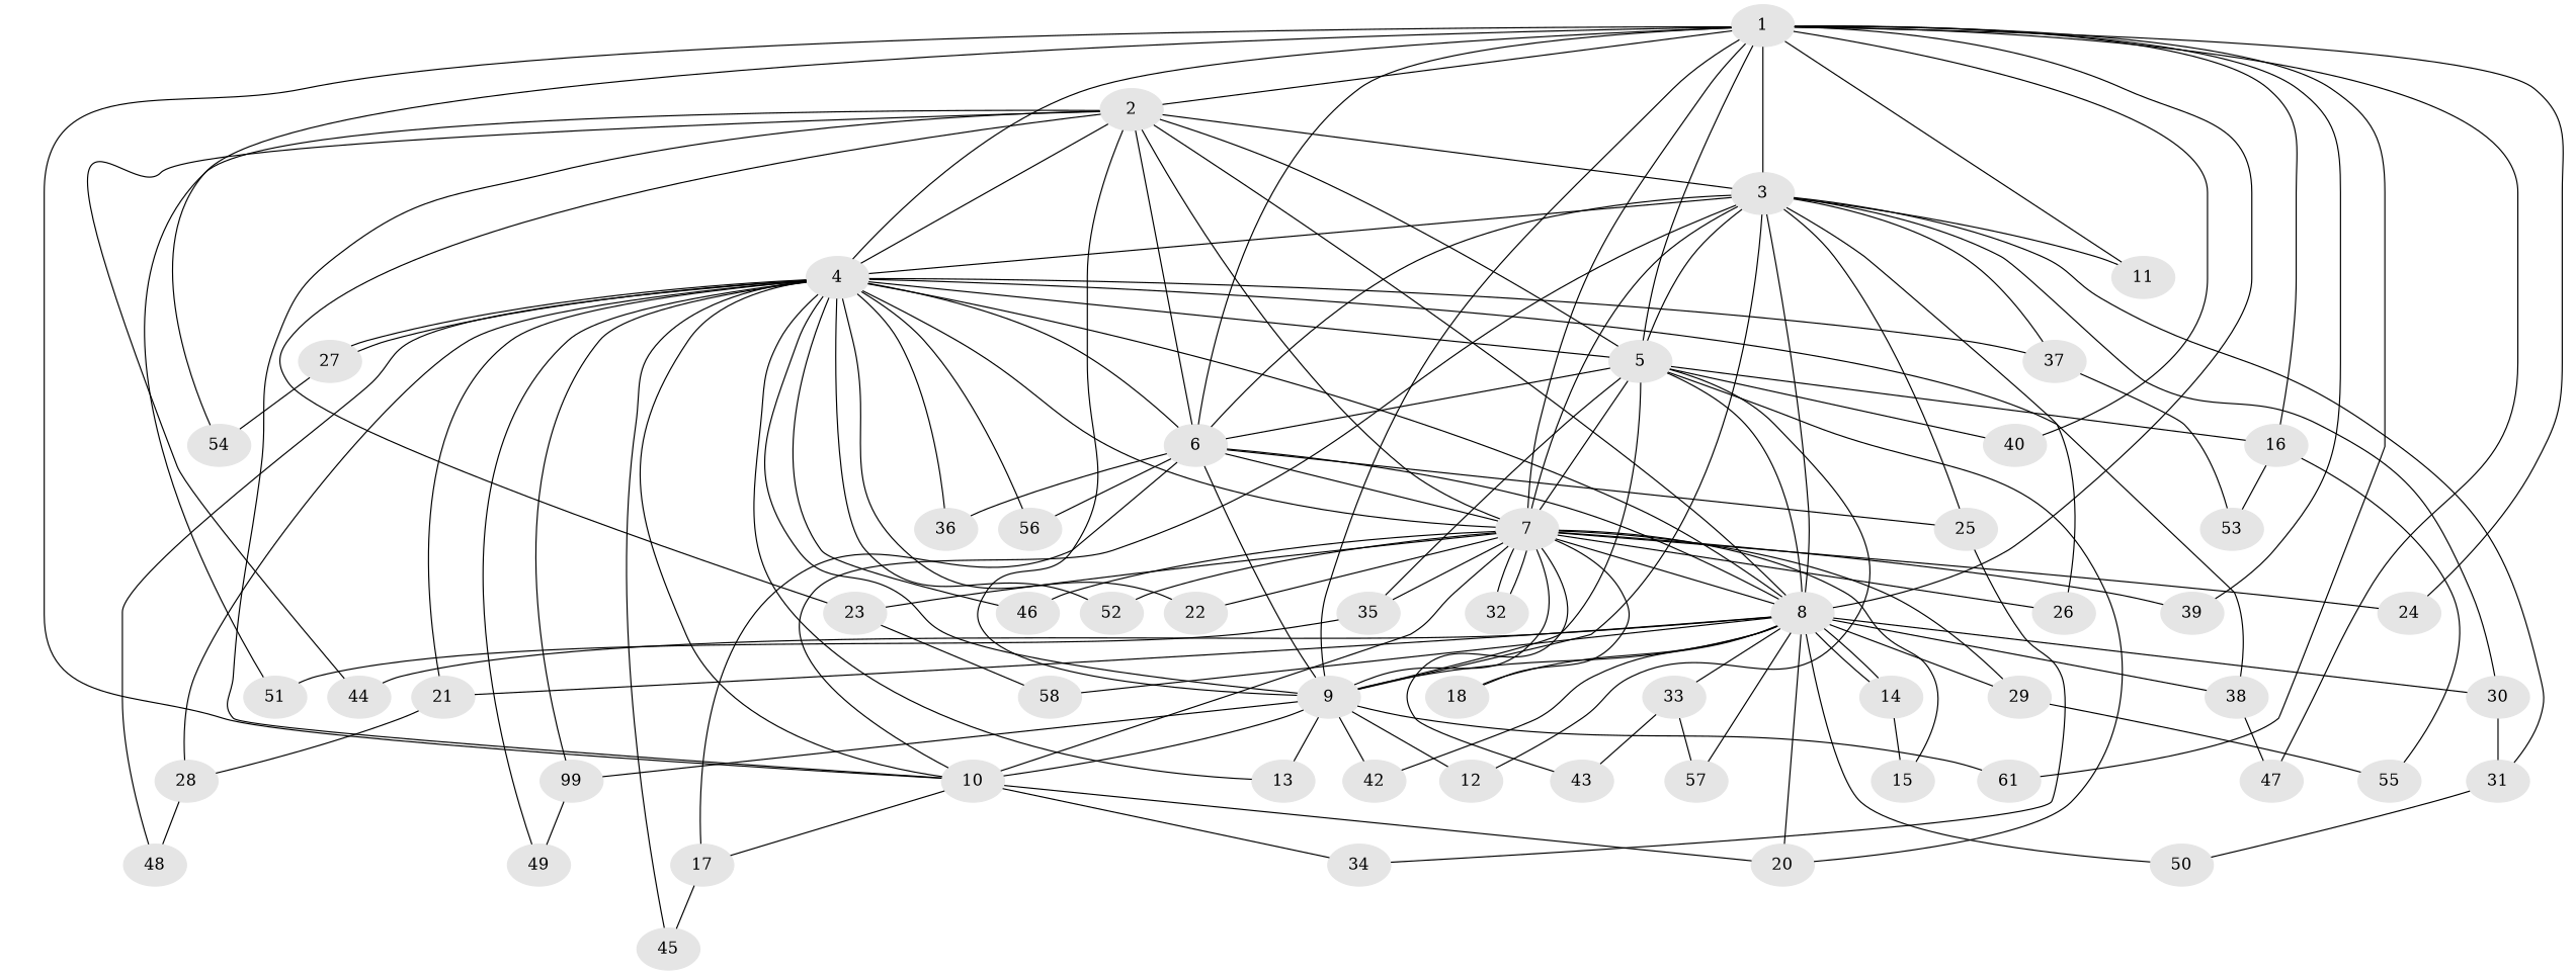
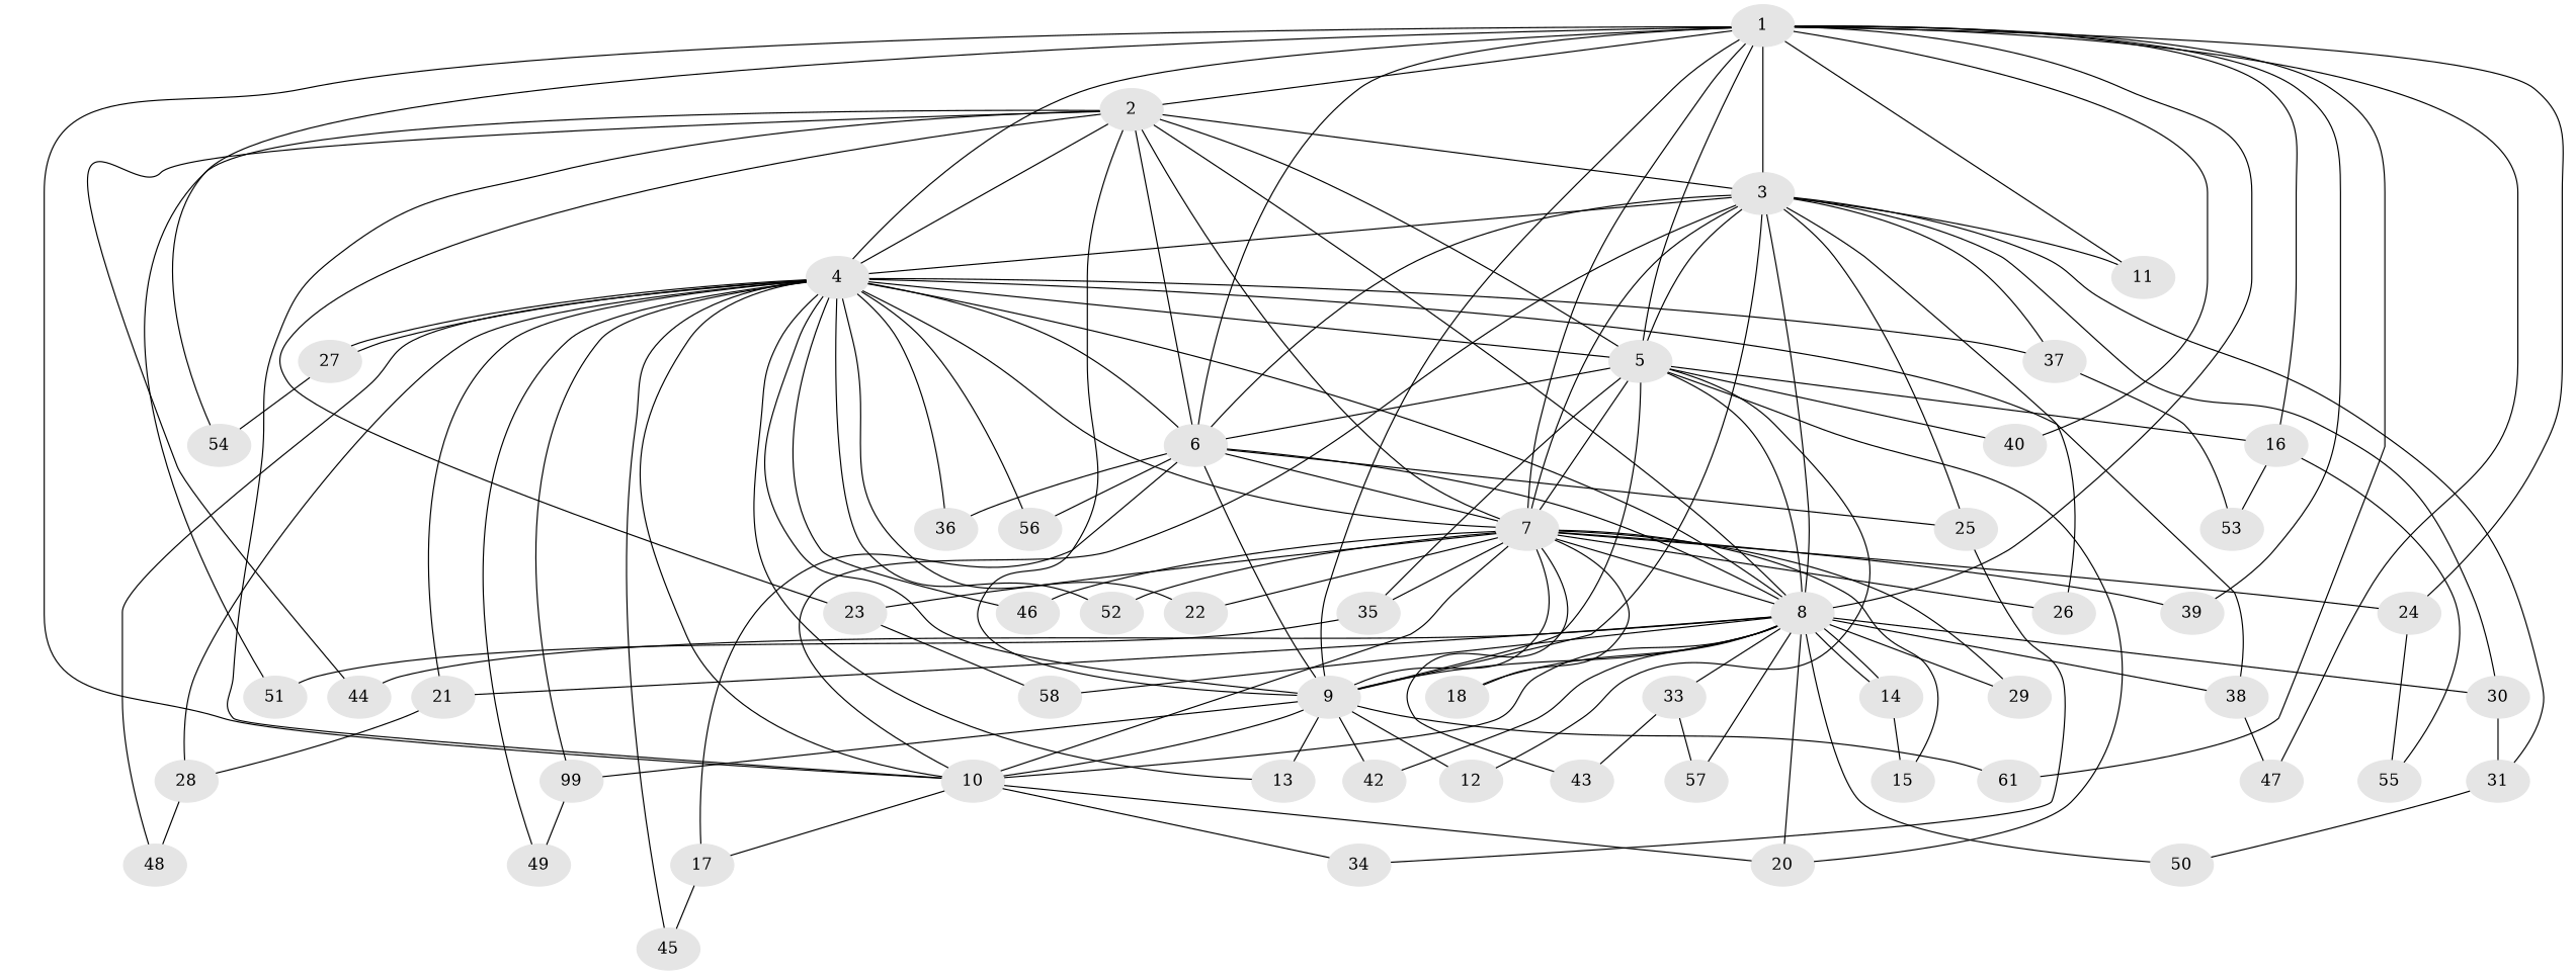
  graph {
    fontname="DejaVu Serif"
    node [color=gray90 fontname="DejaVu Serif" style=filled]
    edge [fontname="DejaVu Serif"]
    1
    2
    3
    4
    5
    6
    7
    8
    9
    10
    11
    16
    24
    39
    40
    n16 [label=61]
    47
    54
    23
    44
    51
    25
    26
    30
    31
    37
    13
    n28 [label=99]
    21
    22
    27
    28
    36
    38
    45
    46
    48
    49
    52
    56
    12
    35
    20
    17
    15
    18
    29
-   32
    43
    14
    33
    42
    50
    57
    58
    34
    53
    55
    1 -- 2
    1 -- 3
    1 -- 4
    1 -- 5
    1 -- 6
    1 -- 7
    1 -- 8
    1 -- 9
    1 -- 10
    1 -- 11
    1 -- 16
    1 -- 24
    1 -- 39
    1 -- 40
    1 -- n16
    1 -- 47
    1 -- 54
    2 -- 3
    2 -- 4
    2 -- 5
    2 -- 6
    2 -- 7
    2 -- 8
    2 -- 9
    2 -- 10
    2 -- 23
    2 -- 44
    2 -- 51
    3 -- 4
    3 -- 5
    3 -- 6
    3 -- 7
    3 -- 8
    3 -- 9
    3 -- 10
    3 -- 11
    3 -- 25
    3 -- 26
    3 -- 30
    3 -- 31
    3 -- 37
    4 -- 5
    4 -- 6
    4 -- 7
    4 -- 8
    4 -- 9
    4 -- 10
    4 -- 37
    4 -- 13
    4 -- n28
    4 -- 21
    4 -- 22
    4 -- 27
    4 -- 27
    4 -- 28
    4 -- 36
    4 -- 38
    4 -- 45
    4 -- 46
    4 -- 48
    4 -- 49
    4 -- 52
    4 -- 56
    5 -- 6
    5 -- 7
    5 -- 8
    5 -- 9
    5 -- 16
    5 -- 40
    5 -- 12
    5 -- 35
    5 -- 20
    6 -- 7
    6 -- 8
    6 -- 9
    6 -- 25
    6 -- 36
    6 -- 56
    6 -- 17
    7 -- 8
    7 -- 9
    7 -- 10
    7 -- 24
    7 -- 39
    7 -- 23
    7 -- 26
    7 -- 22
    7 -- 46
    7 -- 52
    7 -- 35
    7 -- 15
    7 -- 18
    7 -- 29
-   7 -- 32
-   7 -- 32
    7 -- 43
    8 -- 9
+   8 -- 10
    8 -- 44
    8 -- 30
    8 -- 21
    8 -- 38
    8 -- 20
    8 -- 18
    8 -- 29
    8 -- 14
    8 -- 14
    8 -- 33
    8 -- 42
    8 -- 50
    8 -- 57
    8 -- 58
    9 -- 10
    9 -- n16
    9 -- 13
    9 -- n28
    9 -- 12
    9 -- 42
    10 -- 20
    10 -- 17
    10 -- 34
    16 -- 53
    16 -- 55
    23 -- 58
    25 -- 34
    30 -- 31
    31 -- 50
    37 -- 53
    n28 -- 49
    21 -- 28
    27 -- 54
    28 -- 48
    38 -- 47
    35 -- 51
    17 -- 45
-   29 -- 55
+   24 -- 55
    14 -- 15
    33 -- 43
    33 -- 57
  }
